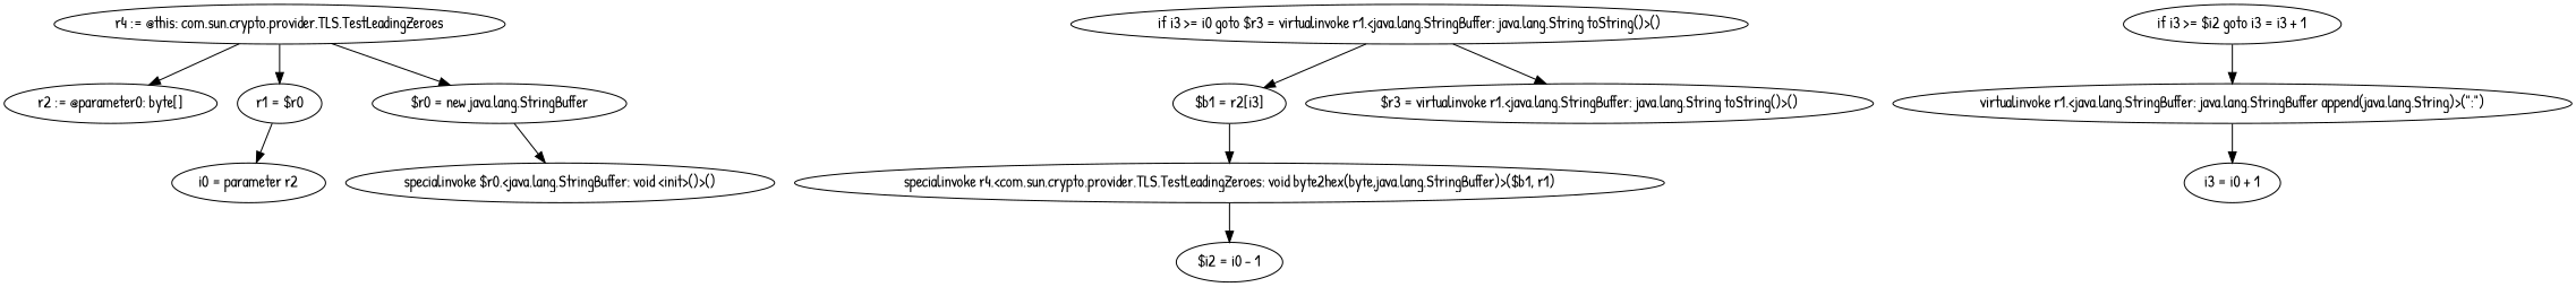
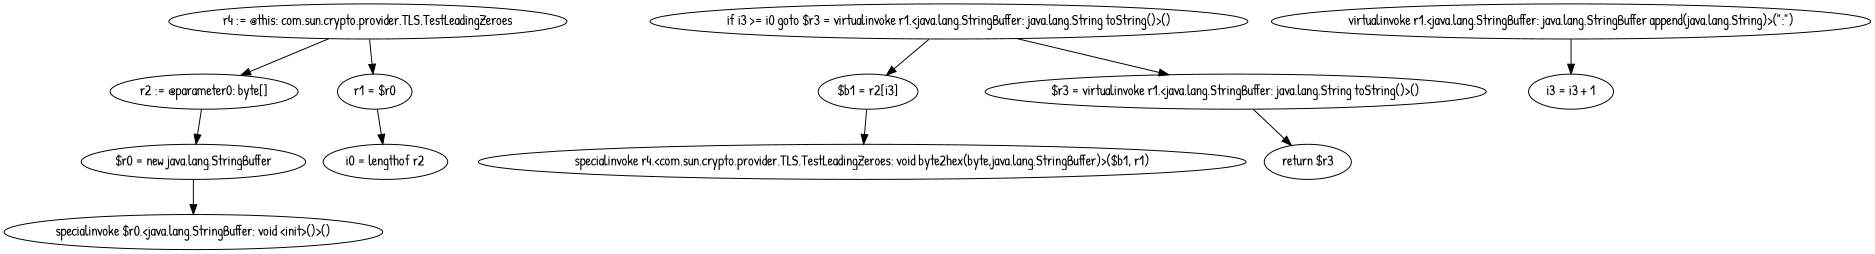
  digraph {
    fontname="Patrick Hand"
    node [fontname="Patrick Hand"]
    edge [fontname="Patrick Hand"]
    "r4 := @this: com.sun.crypto.provider.TLS.TestLeadingZeroes"
    "r2 := @parameter0: byte[]"
    "r1 = $r0"
    "$r0 = new java.lang.StringBuffer"
    "specialinvoke $r0.<java.lang.StringBuffer: void <init>()>()"
-   "i0 = lengthof r2" [label="i0 = parameter r2"]
+   "i0 = lengthof r2"
    "if i3 >= i0 goto $r3 = virtualinvoke r1.<java.lang.StringBuffer: java.lang.String toString()>()"
    "$b1 = r2[i3]"
    "$r3 = virtualinvoke r1.<java.lang.StringBuffer: java.lang.String toString()>()"
    "specialinvoke r4.<com.sun.crypto.provider.TLS.TestLeadingZeroes: void byte2hex(byte,java.lang.StringBuffer)>($b1, r1)"
-   "$i2 = i0 - 1"
-   "if i3 >= $i2 goto i3 = i3 + 1"
+   "return $r3"
    "virtualinvoke r1.<java.lang.StringBuffer: java.lang.StringBuffer append(java.lang.String)>(\":\")"
-   "i3 = i3 + 1" [label="i3 = i0 + 1"]
+   "i3 = i3 + 1"
    "r4 := @this: com.sun.crypto.provider.TLS.TestLeadingZeroes" -> "r2 := @parameter0: byte[]"
    "r4 := @this: com.sun.crypto.provider.TLS.TestLeadingZeroes" -> "r1 = $r0"
-   "r4 := @this: com.sun.crypto.provider.TLS.TestLeadingZeroes" -> "$r0 = new java.lang.StringBuffer"
+   "r2 := @parameter0: byte[]" -> "$r0 = new java.lang.StringBuffer"
    "r1 = $r0" -> "i0 = lengthof r2"
    "$r0 = new java.lang.StringBuffer" -> "specialinvoke $r0.<java.lang.StringBuffer: void <init>()>()"
    "if i3 >= i0 goto $r3 = virtualinvoke r1.<java.lang.StringBuffer: java.lang.String toString()>()" -> "$b1 = r2[i3]"
    "if i3 >= i0 goto $r3 = virtualinvoke r1.<java.lang.StringBuffer: java.lang.String toString()>()" -> "$r3 = virtualinvoke r1.<java.lang.StringBuffer: java.lang.String toString()>()"
    "$b1 = r2[i3]" -> "specialinvoke r4.<com.sun.crypto.provider.TLS.TestLeadingZeroes: void byte2hex(byte,java.lang.StringBuffer)>($b1, r1)"
-   "specialinvoke r4.<com.sun.crypto.provider.TLS.TestLeadingZeroes: void byte2hex(byte,java.lang.StringBuffer)>($b1, r1)" -> "$i2 = i0 - 1"
-   "if i3 >= $i2 goto i3 = i3 + 1" -> "virtualinvoke r1.<java.lang.StringBuffer: java.lang.StringBuffer append(java.lang.String)>(\":\")"
+   "$r3 = virtualinvoke r1.<java.lang.StringBuffer: java.lang.String toString()>()" -> "return $r3"
    "virtualinvoke r1.<java.lang.StringBuffer: java.lang.StringBuffer append(java.lang.String)>(\":\")" -> "i3 = i3 + 1"
  }
